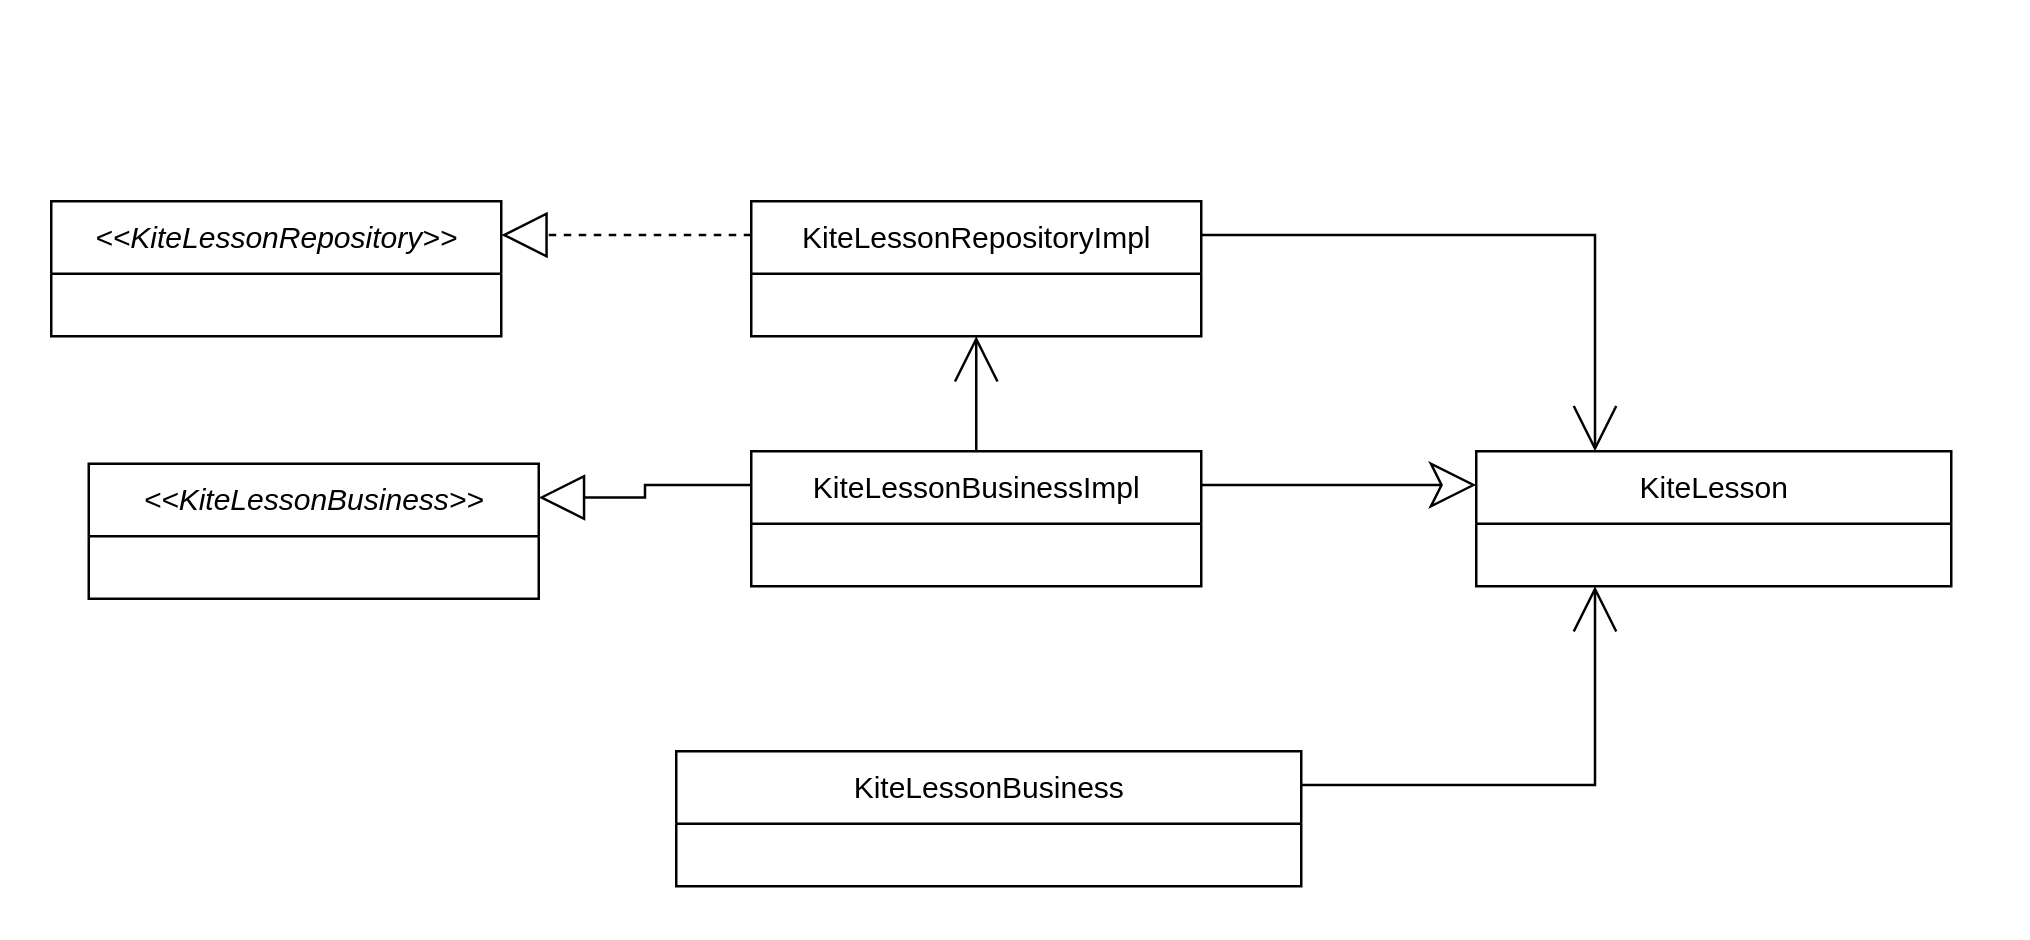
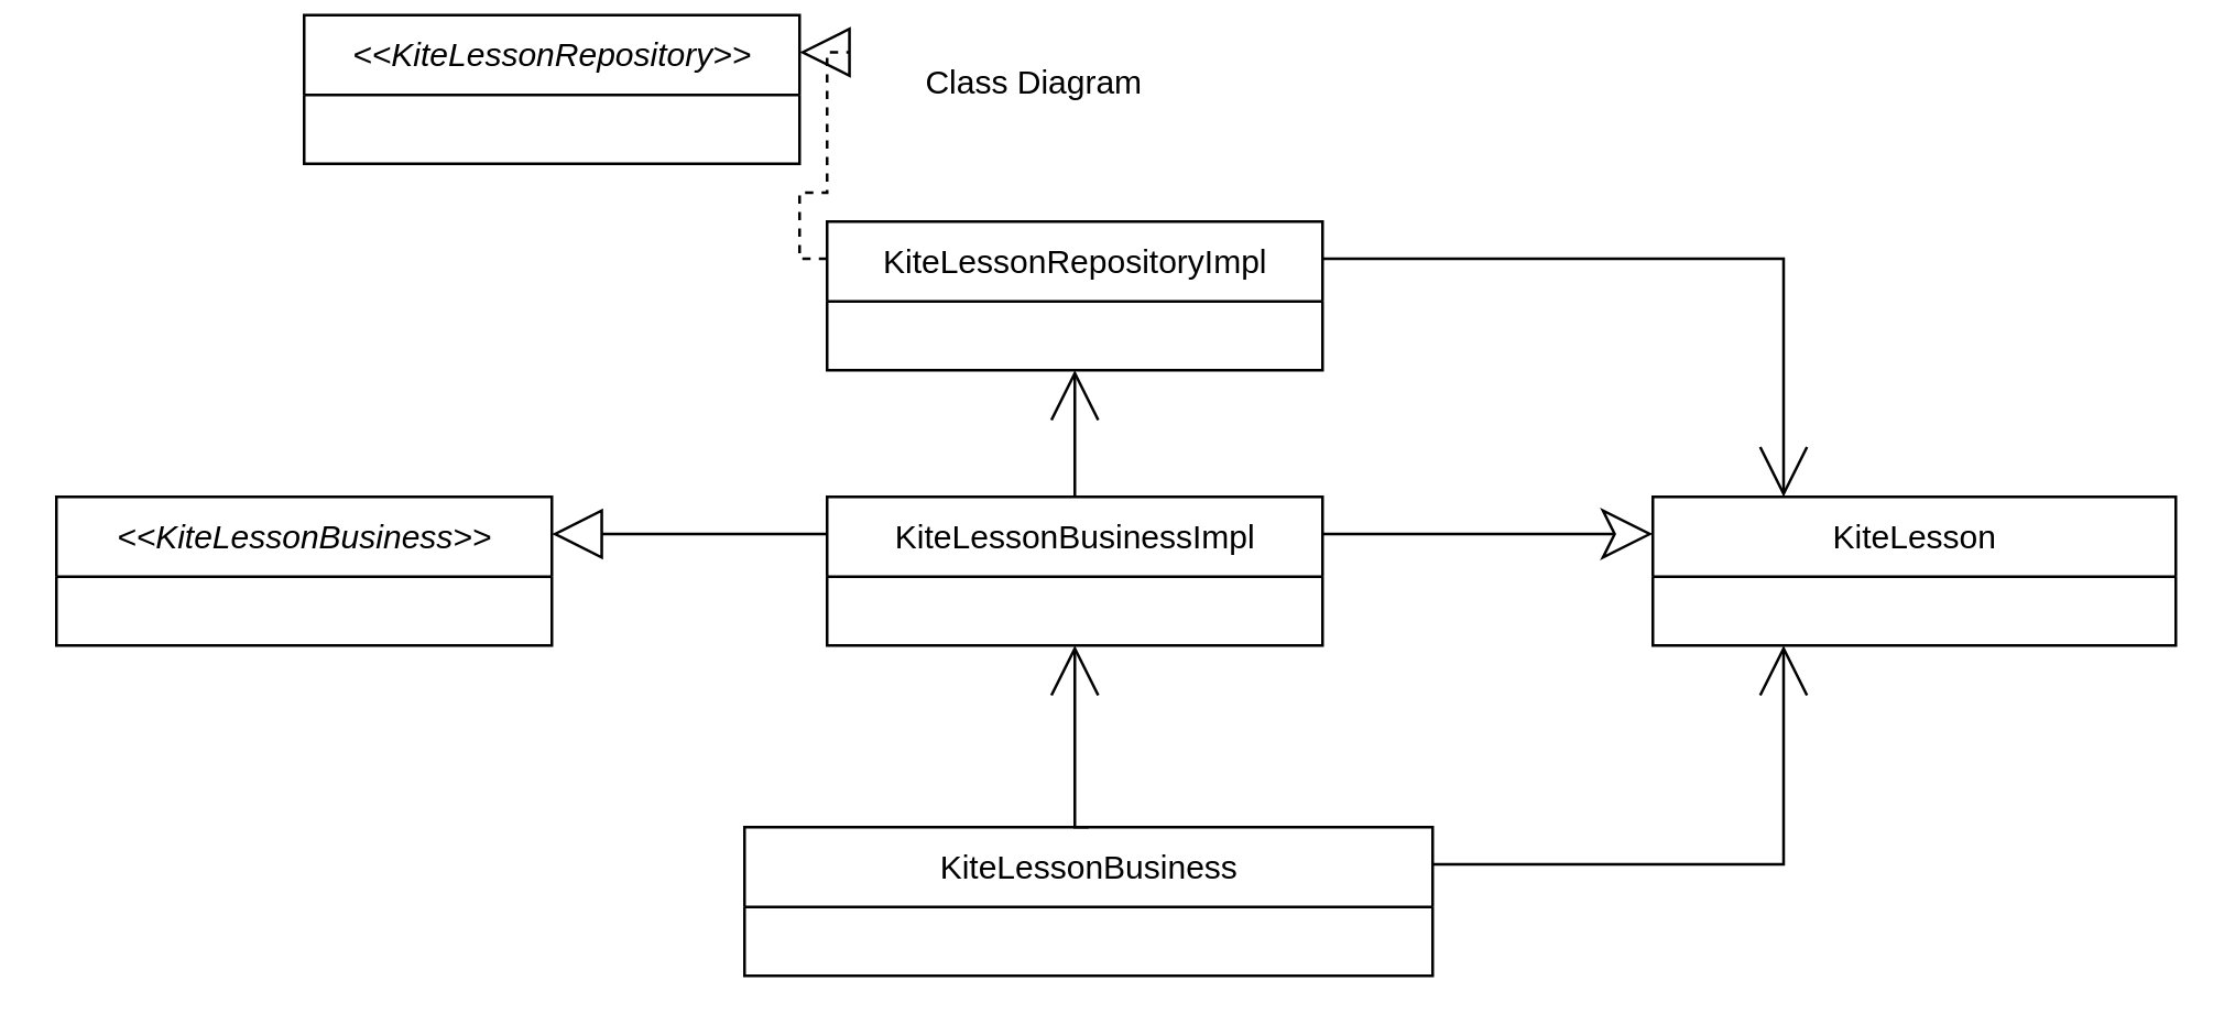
  <mxCell id="0" />
  <mxCell id="1" parent="0" />
- <mxCell id="2" value="&lt;span style=&quot;font-weight: normal&quot;&gt;&lt;i&gt;&amp;lt;&amp;lt;KiteLessonRepository&amp;gt;&amp;gt;&lt;/i&gt;&lt;/span&gt;" style="swimlane;fontStyle=1;align=center;verticalAlign=middle;childLayout=stackLayout;horizontal=1;startSize=29;horizontalStack=0;resizeParent=1;resizeParentMax=0;resizeLast=0;collapsible=0;marginBottom=0;html=1;" vertex="1" parent="1"><mxGeometry x="20" y="80" width="180" height="54" as="geometry" /></mxCell>
+ <mxCell id="2" value="&lt;span style=&quot;font-weight: normal&quot;&gt;&lt;i&gt;&amp;lt;&amp;lt;KiteLessonRepository&amp;gt;&amp;gt;&lt;/i&gt;&lt;/span&gt;" style="swimlane;fontStyle=1;align=center;verticalAlign=middle;childLayout=stackLayout;horizontal=1;startSize=29;horizontalStack=0;resizeParent=1;resizeParentMax=0;resizeLast=0;collapsible=0;marginBottom=0;html=1;" vertex="1" parent="1"><mxGeometry x="110" y="5" width="180" height="54" as="geometry" /></mxCell>
  <mxCell id="3" value="&lt;span style=&quot;font-weight: normal&quot;&gt;KiteLessonRepositoryImpl&lt;/span&gt;" style="swimlane;fontStyle=1;align=center;verticalAlign=middle;childLayout=stackLayout;horizontal=1;startSize=29;horizontalStack=0;resizeParent=1;resizeParentMax=0;resizeLast=0;collapsible=0;marginBottom=0;html=1;" vertex="1" parent="1"><mxGeometry x="300" y="80" width="180" height="54" as="geometry" /></mxCell>
- <mxCell id="4" value="&lt;span style=&quot;font-weight: normal&quot;&gt;&lt;i&gt;&amp;lt;&amp;lt;KiteLessonBusiness&amp;gt;&amp;gt;&lt;/i&gt;&lt;br&gt;&lt;/span&gt;" style="swimlane;fontStyle=1;align=center;verticalAlign=middle;childLayout=stackLayout;horizontal=1;startSize=29;horizontalStack=0;resizeParent=1;resizeParentMax=0;resizeLast=0;collapsible=0;marginBottom=0;html=1;" vertex="1" parent="1"><mxGeometry x="35" y="185" width="180" height="54" as="geometry" /></mxCell>
+ <mxCell id="4" value="&lt;span style=&quot;font-weight: normal&quot;&gt;&lt;i&gt;&amp;lt;&amp;lt;KiteLessonBusiness&amp;gt;&amp;gt;&lt;/i&gt;&lt;br&gt;&lt;/span&gt;" style="swimlane;fontStyle=1;align=center;verticalAlign=middle;childLayout=stackLayout;horizontal=1;startSize=29;horizontalStack=0;resizeParent=1;resizeParentMax=0;resizeLast=0;collapsible=0;marginBottom=0;html=1;" vertex="1" parent="1"><mxGeometry x="20" y="180" width="180" height="54" as="geometry" /></mxCell>
  <mxCell id="5" value="&lt;span style=&quot;font-weight: normal&quot;&gt;KiteLessonBusinessImpl&lt;br&gt;&lt;/span&gt;" style="swimlane;fontStyle=1;align=center;verticalAlign=middle;childLayout=stackLayout;horizontal=1;startSize=29;horizontalStack=0;resizeParent=1;resizeParentMax=0;resizeLast=0;collapsible=0;marginBottom=0;html=1;" vertex="1" parent="1"><mxGeometry x="300" y="180" width="180" height="54" as="geometry" /></mxCell>
  <mxCell id="6" value="&lt;span style=&quot;font-weight: normal&quot;&gt;KiteLessonBusiness&lt;br&gt;&lt;/span&gt;" style="swimlane;fontStyle=1;align=center;verticalAlign=middle;childLayout=stackLayout;horizontal=1;startSize=29;horizontalStack=0;resizeParent=1;resizeParentMax=0;resizeLast=0;collapsible=0;marginBottom=0;html=1;" vertex="1" parent="1"><mxGeometry x="270" y="300" width="250" height="54" as="geometry" /></mxCell>
- <mxCell id="7" value="&lt;span style=&quot;font-weight: normal&quot;&gt;KiteLesson&lt;br&gt;&lt;/span&gt;" style="swimlane;fontStyle=1;align=center;verticalAlign=middle;childLayout=stackLayout;horizontal=1;startSize=29;horizontalStack=0;resizeParent=1;resizeParentMax=0;resizeLast=0;collapsible=0;marginBottom=0;html=1;" vertex="1" parent="1"><mxGeometry x="590" y="180" width="190" height="54" as="geometry" /></mxCell>
+ <mxCell id="7" value="&lt;span style=&quot;font-weight: normal&quot;&gt;KiteLesson&lt;br&gt;&lt;/span&gt;" style="swimlane;fontStyle=1;align=center;verticalAlign=middle;childLayout=stackLayout;horizontal=1;startSize=29;horizontalStack=0;resizeParent=1;resizeParentMax=0;resizeLast=0;collapsible=0;marginBottom=0;html=1;" vertex="1" parent="1"><mxGeometry x="600" y="180" width="190" height="54" as="geometry" /></mxCell>
  <mxCell id="8" style="edgeStyle=orthogonalEdgeStyle;rounded=0;html=1;labelBackgroundColor=none;startArrow=none;startFill=0;startSize=8;endArrow=open;endFill=0;endSize=16;fontFamily=Verdana;fontSize=12;entryX=0.5;entryY=1;entryDx=0;entryDy=0;" edge="1" parent="1" source="5" target="3"><mxGeometry relative="1" as="geometry"><Array as="points" /><mxPoint x="905" y="196" as="sourcePoint" /><mxPoint x="580" y="310" as="targetPoint" /></mxGeometry></mxCell>
  <mxCell id="9" style="edgeStyle=orthogonalEdgeStyle;rounded=0;html=1;labelBackgroundColor=none;startArrow=none;startFill=0;startSize=8;endArrow=classic;endFill=0;endSize=16;fontFamily=Verdana;fontSize=12;entryX=0;entryY=0.25;entryDx=0;entryDy=0;exitX=1;exitY=0.25;exitDx=0;exitDy=0;" edge="1" parent="1" source="5" target="7"><mxGeometry relative="1" as="geometry"><Array as="points" /><mxPoint x="530" y="150" as="sourcePoint" /><mxPoint x="400" y="144" as="targetPoint" /></mxGeometry></mxCell>
  <mxCell id="10" style="edgeStyle=orthogonalEdgeStyle;rounded=0;html=1;labelBackgroundColor=none;startArrow=none;startFill=0;startSize=8;endArrow=open;endFill=0;endSize=16;fontFamily=Verdana;fontSize=12;entryX=0.25;entryY=1;entryDx=0;entryDy=0;exitX=1;exitY=0.25;exitDx=0;exitDy=0;" edge="1" parent="1" source="6" target="7"><mxGeometry relative="1" as="geometry"><Array as="points" /><mxPoint x="770" y="390" as="sourcePoint" /><mxPoint x="570" y="243.5" as="targetPoint" /></mxGeometry></mxCell>
+ <mxCell id="11" style="edgeStyle=orthogonalEdgeStyle;rounded=0;html=1;labelBackgroundColor=none;startArrow=none;startFill=0;startSize=8;endArrow=open;endFill=0;endSize=16;fontFamily=Verdana;fontSize=12;entryX=0.5;entryY=1;entryDx=0;entryDy=0;exitX=0.5;exitY=0;exitDx=0;exitDy=0;" edge="1" parent="1" source="6" target="5"><mxGeometry relative="1" as="geometry"><Array as="points"><mxPoint x="390" y="290" /><mxPoint x="390" y="290" /></Array><mxPoint x="530" y="334.5" as="sourcePoint" /><mxPoint x="617.5" y="284" as="targetPoint" /></mxGeometry></mxCell>
  <mxCell id="12" style="edgeStyle=orthogonalEdgeStyle;rounded=0;html=1;dashed=0;labelBackgroundColor=none;startArrow=none;startFill=0;startSize=8;endArrow=block;endFill=0;endSize=16;fontFamily=Verdana;fontSize=12;entryX=1;entryY=0.25;entryDx=0;entryDy=0;exitX=0;exitY=0.25;exitDx=0;exitDy=0;" edge="1" parent="1" source="5" target="4"><mxGeometry relative="1" as="geometry"><mxPoint x="250" y="196" as="sourcePoint" /><mxPoint x="250" y="150" as="targetPoint" /></mxGeometry></mxCell>
  <mxCell id="13" style="edgeStyle=orthogonalEdgeStyle;rounded=0;html=1;labelBackgroundColor=none;startArrow=none;startFill=0;startSize=8;endArrow=open;endFill=0;endSize=16;fontFamily=Verdana;fontSize=12;entryX=0.25;entryY=0;entryDx=0;entryDy=0;exitX=1;exitY=0.25;exitDx=0;exitDy=0;" edge="1" parent="1" source="3" target="7"><mxGeometry relative="1" as="geometry"><Array as="points" /><mxPoint x="520" y="0" as="sourcePoint" /><mxPoint x="600" y="40" as="targetPoint" /></mxGeometry></mxCell>
  <mxCell id="14" style="edgeStyle=orthogonalEdgeStyle;rounded=0;html=1;dashed=1;labelBackgroundColor=none;startArrow=none;startFill=0;startSize=8;endArrow=block;endFill=0;endSize=16;fontFamily=Verdana;fontSize=12;entryX=1;entryY=0.25;entryDx=0;entryDy=0;exitX=0;exitY=0.25;exitDx=0;exitDy=0;" edge="1" parent="1" source="3" target="2"><mxGeometry relative="1" as="geometry"><mxPoint x="270" y="40" as="sourcePoint" /><mxPoint x="170" y="40" as="targetPoint" /></mxGeometry></mxCell>
+ <mxCell id="15" value="Class Diagram" style="text;html=1;align=center;verticalAlign=middle;resizable=0;points=[];autosize=1;strokeColor=none;fillColor=none;" vertex="1" parent="1"><mxGeometry x="330" y="20" width="90" height="20" as="geometry" /></mxCell>
